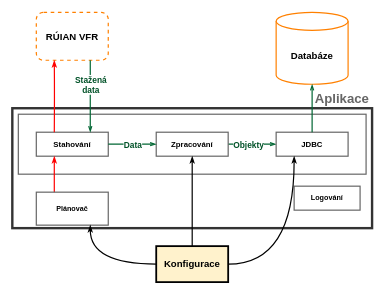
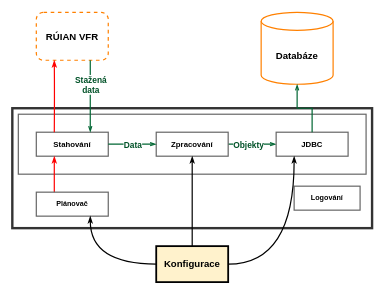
  <mxCell id="0" />
  <mxCell id="1" parent="0" />
  <mxCell id="2" value="" style="rounded=0;whiteSpace=wrap;html=1;fillColor=none;strokeColor=#333333;strokeWidth=4;" parent="1" vertex="1"><mxGeometry x="20" y="180" width="600" height="200" as="geometry" /></mxCell>
  <mxCell id="3" value="" style="rounded=0;whiteSpace=wrap;html=1;fillColor=none;strokeColor=#666666;strokeWidth=2;" parent="1" vertex="1"><mxGeometry x="30" y="190" width="580" height="100" as="geometry" /></mxCell>
  <mxCell id="4" value="RÚIAN&amp;nbsp;VFR" style="rounded=1;whiteSpace=wrap;html=1;strokeWidth=2;strokeColor=#FF8000;gradientColor=none;fontSize=16;fontStyle=1;dashed=1;" parent="1" vertex="1"><mxGeometry x="60" y="20" width="120" height="80" as="geometry" /></mxCell>
  <mxCell id="5" value="Stahování" style="rounded=0;whiteSpace=wrap;html=1;fillColor=default;strokeColor=#666666;fontSize=13;labelBackgroundColor=default;fontColor=default;fontStyle=1;strokeWidth=2;align=center;verticalAlign=middle;fontFamily=Helvetica;" parent="1" vertex="1"><mxGeometry x="60" y="220" width="120" height="40" as="geometry" /></mxCell>
  <mxCell id="6" style="edgeStyle=orthogonalEdgeStyle;rounded=0;orthogonalLoop=1;jettySize=auto;html=1;strokeColor=#006633;strokeWidth=2;endArrow=openThin;endFill=0;align=center;verticalAlign=middle;fontFamily=Helvetica;fontSize=11;fontColor=#005228;labelBackgroundColor=default;exitX=1;exitY=0.5;exitDx=0;exitDy=0;entryX=0;entryY=0.5;entryDx=0;entryDy=0;" parent="1" source="8" target="9" edge="1"><mxGeometry relative="1" as="geometry"><mxPoint x="430" y="140" as="targetPoint" /><Array as="points" /></mxGeometry></mxCell>
  <mxCell id="7" value="Objekty" style="edgeLabel;html=1;align=center;verticalAlign=middle;resizable=0;points=[];fontSize=14;fontColor=#005228;fontStyle=1;rounded=0;strokeColor=#006633;strokeWidth=2;fontFamily=Helvetica;labelBackgroundColor=default;fillColor=none;gradientColor=none;" parent="6" vertex="1" connectable="0"><mxGeometry x="-0.178" y="-2" relative="1" as="geometry"><mxPoint y="-2" as="offset" /></mxGeometry></mxCell>
  <mxCell id="8" value="Zpracování" style="rounded=0;whiteSpace=wrap;html=1;fillColor=default;strokeColor=#666666;fontSize=13;labelBackgroundColor=default;fontColor=default;align=center;verticalAlign=middle;fontFamily=Helvetica;fontStyle=1;strokeWidth=2;" parent="1" vertex="1"><mxGeometry x="260" y="220" width="120" height="40" as="geometry" /></mxCell>
  <mxCell id="9" value="JDBC" style="rounded=0;whiteSpace=wrap;html=1;fillColor=default;strokeColor=#666666;fontSize=13;labelBackgroundColor=default;fontColor=default;align=center;verticalAlign=middle;fontFamily=Helvetica;fontStyle=1;strokeWidth=2;" parent="1" vertex="1"><mxGeometry x="460" y="220" width="120" height="40" as="geometry" /></mxCell>
- <mxCell id="10" value="Databáze" style="shape=cylinder3;whiteSpace=wrap;html=1;boundedLbl=1;backgroundOutline=1;size=15;rounded=1;strokeColor=#FF8000;strokeWidth=2;align=center;verticalAlign=middle;fontFamily=Helvetica;fontSize=16;fontColor=default;fillColor=default;gradientColor=none;fontStyle=1;" parent="1" vertex="1"><mxGeometry x="460" y="20" width="120" height="120" as="geometry" /></mxCell>
+ <mxCell id="10" value="Databáze" style="shape=cylinder3;whiteSpace=wrap;html=1;boundedLbl=1;backgroundOutline=1;size=15;rounded=1;strokeColor=#FF8000;strokeWidth=2;align=center;verticalAlign=middle;fontFamily=Helvetica;fontSize=16;fontColor=default;fillColor=default;gradientColor=none;fontStyle=1;" parent="1" vertex="1"><mxGeometry x="435" y="20" width="120" height="120" as="geometry" /></mxCell>
  <mxCell id="11" style="edgeStyle=orthogonalEdgeStyle;rounded=0;orthogonalLoop=1;jettySize=auto;html=1;exitX=0.5;exitY=0;exitDx=0;exitDy=0;entryX=0.5;entryY=1;entryDx=0;entryDy=0;entryPerimeter=0;strokeColor=#006633;strokeWidth=2;endArrow=openThin;endFill=0;align=center;verticalAlign=middle;fontFamily=Helvetica;fontSize=11;fontColor=#005228;labelBackgroundColor=default;" parent="1" source="9" target="10" edge="1"><mxGeometry relative="1" as="geometry" /></mxCell>
  <mxCell id="12" value="Logování" style="rounded=0;whiteSpace=wrap;html=1;fillColor=none;strokeColor=#666666;fontSize=12;labelBackgroundColor=default;fontColor=default;strokeWidth=2;align=center;verticalAlign=middle;fontFamily=Helvetica;fontStyle=1" parent="1" vertex="1"><mxGeometry x="490" y="310" width="110" height="40" as="geometry" /></mxCell>
  <mxCell id="13" style="edgeStyle=orthogonalEdgeStyle;rounded=0;orthogonalLoop=1;jettySize=auto;html=1;exitX=0.25;exitY=0;exitDx=0;exitDy=0;entryX=0.25;entryY=1;entryDx=0;entryDy=0;curved=1;strokeColor=#FF0000;strokeWidth=2;endArrow=classicThin;endFill=1;" parent="1" source="14" target="5" edge="1"><mxGeometry relative="1" as="geometry"><Array as="points" /></mxGeometry></mxCell>
- <mxCell id="14" value="Plánovač" style="rounded=0;whiteSpace=wrap;html=1;fillColor=none;strokeColor=#666666;fontSize=12;labelBackgroundColor=default;fontColor=default;strokeWidth=2;align=center;verticalAlign=middle;fontFamily=Helvetica;fontStyle=1" parent="1" vertex="1"><mxGeometry x="60" y="320" width="120" height="55" as="geometry" /></mxCell>
+ <mxCell id="14" value="Plánovač" style="rounded=0;whiteSpace=wrap;html=1;fillColor=none;strokeColor=#666666;fontSize=12;labelBackgroundColor=default;fontColor=default;strokeWidth=2;align=center;verticalAlign=middle;fontFamily=Helvetica;fontStyle=1" parent="1" vertex="1"><mxGeometry x="60" y="320" width="120" height="40" as="geometry" /></mxCell>
  <mxCell id="15" style="edgeStyle=orthogonalEdgeStyle;rounded=0;orthogonalLoop=1;jettySize=auto;html=1;exitX=0;exitY=0.5;exitDx=0;exitDy=0;entryX=0.75;entryY=1;entryDx=0;entryDy=0;curved=1;strokeWidth=2;strokeColor=#000000;endArrow=classicThin;endFill=1;" parent="1" source="18" target="14" edge="1"><mxGeometry relative="1" as="geometry"><Array as="points"><mxPoint x="150" y="440" /></Array></mxGeometry></mxCell>
  <mxCell id="16" style="edgeStyle=orthogonalEdgeStyle;rounded=0;orthogonalLoop=1;jettySize=auto;html=1;strokeColor=#000000;strokeWidth=2;align=center;verticalAlign=middle;fontFamily=Helvetica;fontSize=11;fontColor=default;labelBackgroundColor=default;endArrow=classicThin;curved=1;endFill=1;" parent="1" source="18" target="8" edge="1"><mxGeometry relative="1" as="geometry" /></mxCell>
  <mxCell id="17" style="edgeStyle=orthogonalEdgeStyle;rounded=0;orthogonalLoop=1;jettySize=auto;html=1;entryX=0.25;entryY=1;entryDx=0;entryDy=0;strokeColor=#000000;strokeWidth=2;align=center;verticalAlign=middle;fontFamily=Helvetica;fontSize=11;fontColor=default;labelBackgroundColor=default;endArrow=classicThin;curved=1;endFill=1;" parent="1" source="18" target="9" edge="1"><mxGeometry relative="1" as="geometry" /></mxCell>
  <mxCell id="18" value="&lt;font style=&quot;font-size: 16px;&quot;&gt;&lt;b&gt;Konfigurace&lt;/b&gt;&lt;/font&gt;" style="rounded=0;whiteSpace=wrap;html=1;strokeColor=#000000;strokeWidth=3;fillColor=#fff2cc;" parent="1" vertex="1"><mxGeometry x="260" y="410" width="120" height="60" as="geometry" /></mxCell>
  <mxCell id="19" style="edgeStyle=orthogonalEdgeStyle;rounded=0;orthogonalLoop=1;jettySize=auto;html=1;exitX=0.5;exitY=1;exitDx=0;exitDy=0;" parent="1" source="14" target="14" edge="1"><mxGeometry relative="1" as="geometry" /></mxCell>
  <mxCell id="20" style="edgeStyle=orthogonalEdgeStyle;rounded=0;orthogonalLoop=1;jettySize=auto;html=1;exitX=0.25;exitY=0;exitDx=0;exitDy=0;strokeColor=#FF0000;strokeWidth=2;align=center;verticalAlign=middle;fontFamily=Helvetica;fontSize=11;fontColor=default;labelBackgroundColor=default;endArrow=classicThin;endFill=1;curved=1;entryX=0.25;entryY=1;entryDx=0;entryDy=0;" parent="1" target="4" edge="1"><mxGeometry relative="1" as="geometry"><mxPoint x="90" y="220" as="sourcePoint" /><mxPoint x="110" y="120" as="targetPoint" /></mxGeometry></mxCell>
  <mxCell id="21" style="edgeStyle=orthogonalEdgeStyle;rounded=0;orthogonalLoop=1;jettySize=auto;html=1;strokeColor=#006633;strokeWidth=2;endArrow=openThin;endFill=0;entryX=0.75;entryY=0;entryDx=0;entryDy=0;exitX=0.75;exitY=1;exitDx=0;exitDy=0;fontColor=#005228;" parent="1" source="4" target="5" edge="1"><mxGeometry relative="1" as="geometry"><mxPoint x="170" y="120" as="sourcePoint" /><mxPoint x="150" y="220" as="targetPoint" /><Array as="points" /></mxGeometry></mxCell>
  <mxCell id="22" value="Stažená&lt;br style=&quot;font-size: 14px;&quot;&gt;data" style="edgeLabel;html=1;align=center;verticalAlign=middle;resizable=0;points=[];fontSize=14;fontColor=#005228;fontStyle=1" parent="21" vertex="1" connectable="0"><mxGeometry x="-0.211" y="-3" relative="1" as="geometry"><mxPoint x="3" y="-7" as="offset" /></mxGeometry></mxCell>
  <mxCell id="23" style="edgeStyle=orthogonalEdgeStyle;rounded=0;orthogonalLoop=1;jettySize=auto;html=1;exitX=1;exitY=0.5;exitDx=0;exitDy=0;entryX=0;entryY=0.5;entryDx=0;entryDy=0;strokeColor=#006633;strokeWidth=2;endArrow=openThin;endFill=0;align=center;verticalAlign=middle;fontFamily=Helvetica;fontSize=11;fontColor=#005228;labelBackgroundColor=default;" parent="1" edge="1"><mxGeometry relative="1" as="geometry"><mxPoint x="180" y="240" as="sourcePoint" /><mxPoint x="260" y="240" as="targetPoint" /><Array as="points"><mxPoint x="230" y="240" /><mxPoint x="230" y="240" /></Array></mxGeometry></mxCell>
  <mxCell id="24" value="Data" style="edgeLabel;html=1;align=center;verticalAlign=middle;resizable=0;points=[];fontSize=14;fontColor=#005228;fontStyle=1;rounded=0;strokeColor=#006633;strokeWidth=2;fontFamily=Helvetica;labelBackgroundColor=default;fillColor=none;gradientColor=none;" parent="23" vertex="1" connectable="0"><mxGeometry x="-0.167" y="4" relative="1" as="geometry"><mxPoint x="7" y="4" as="offset" /></mxGeometry></mxCell>
- <mxCell id="25" value="&lt;font style=&quot;&quot; size=&quot;1&quot;&gt;&lt;b style=&quot;font-size: 22px;&quot;&gt;Aplikace&lt;/b&gt;&lt;/font&gt;" style="text;html=1;align=center;verticalAlign=middle;whiteSpace=wrap;rounded=0;fontColor=#666666;" parent="1" vertex="1"><mxGeometry x="520" y="150" width="100" height="30" as="geometry" /></mxCell>
